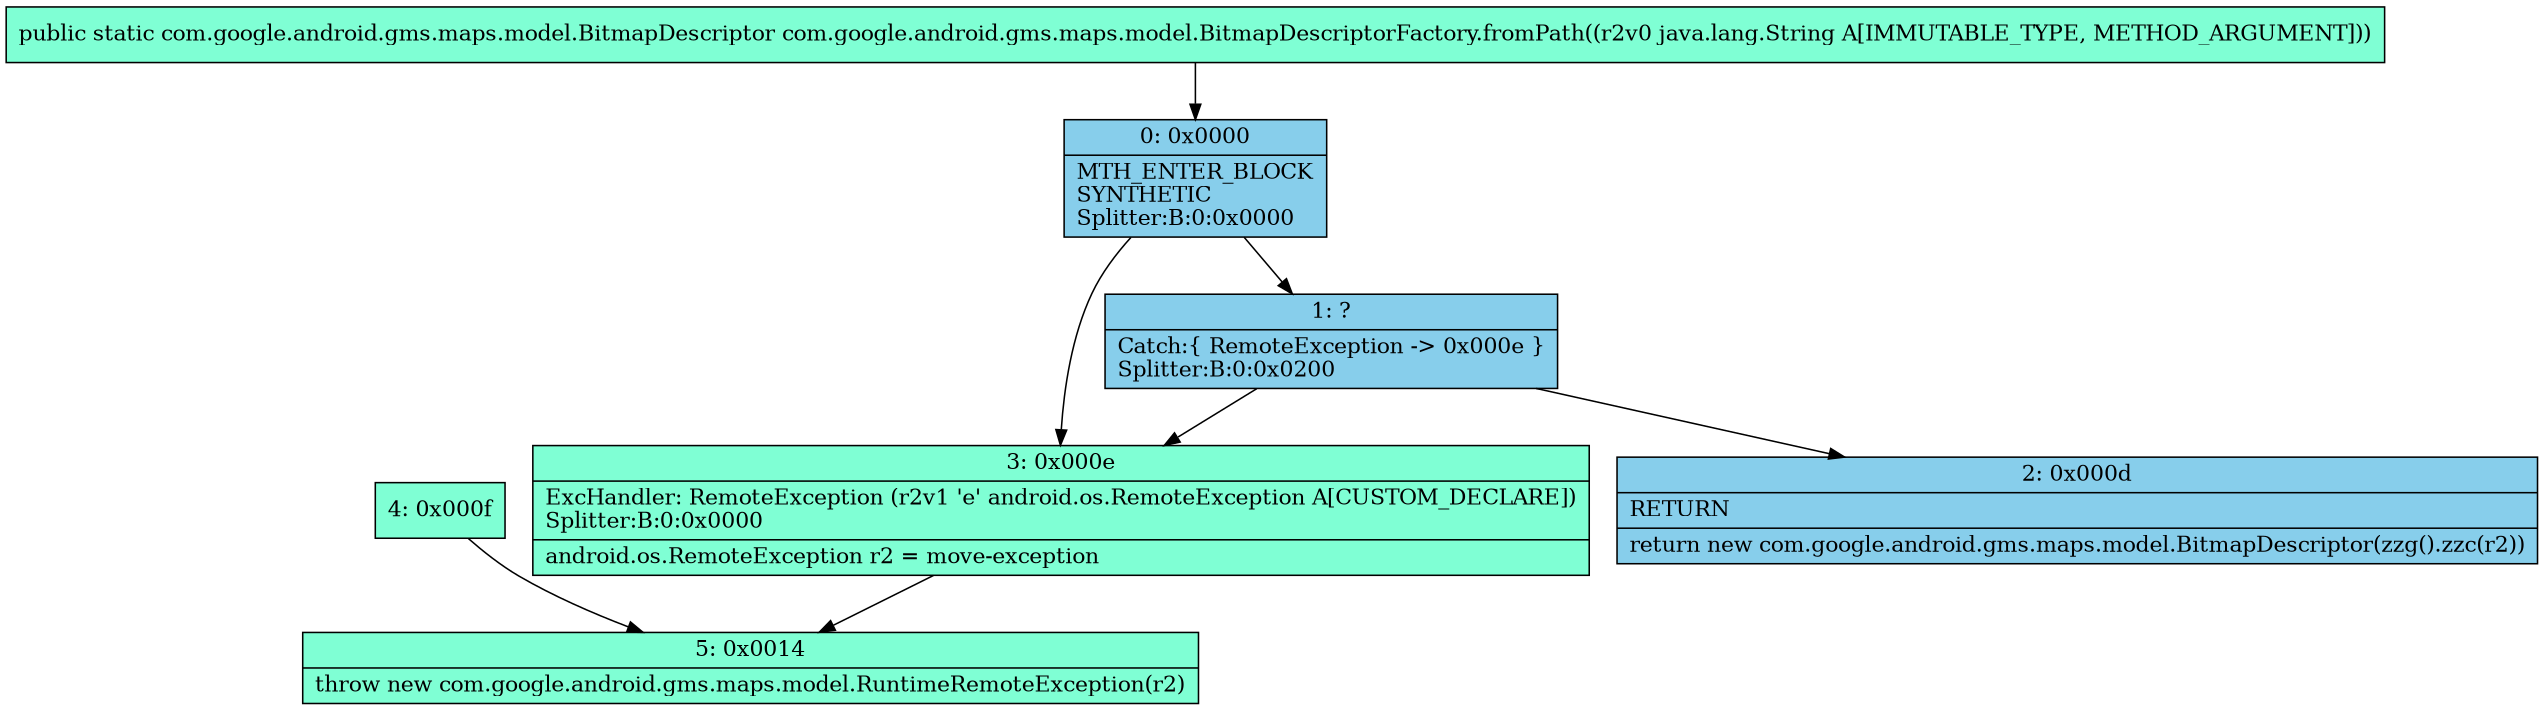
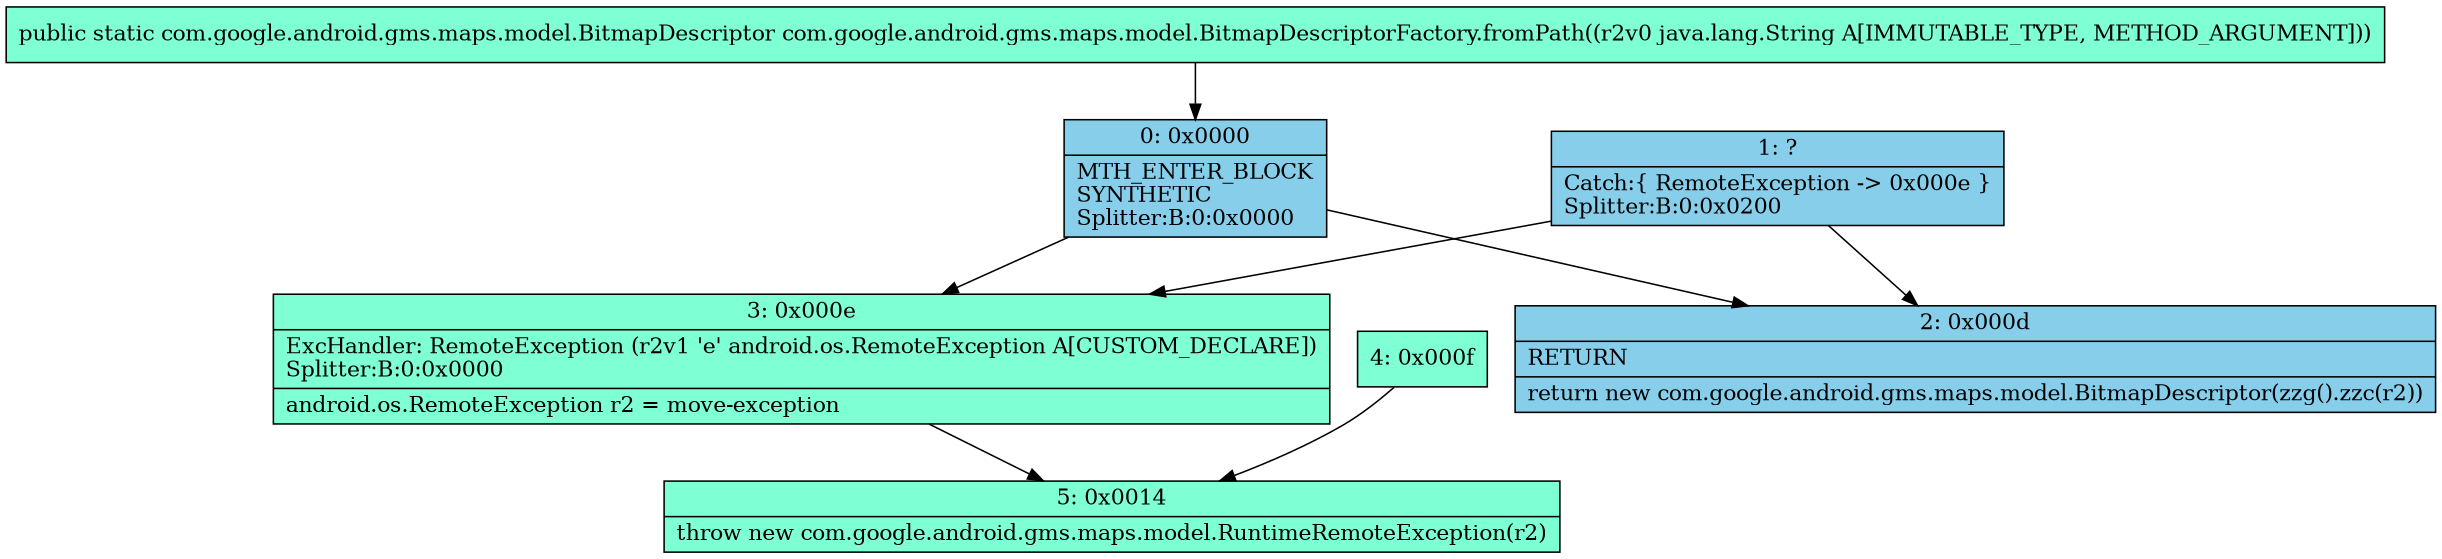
  digraph {
    node [fillcolor=aquamarine shape=record style=filled]
    n1 [fillcolor=skyblue label="{0\:\ 0x0000|MTH_ENTER_BLOCK\lSYNTHETIC\lSplitter:B:0:0x0000\l}"]
    n2 [fillcolor=skyblue label="{1\:\ ?|Catch:\{ RemoteException \-\> 0x000e \}\lSplitter:B:0:0x0200\l}"]
    n3 [label="{3\:\ 0x000e|ExcHandler: RemoteException (r2v1 'e' android.os.RemoteException A[CUSTOM_DECLARE])\lSplitter:B:0:0x0000\l|android.os.RemoteException r2 = move\-exception\l}"]
    n4 [fillcolor=skyblue label="{2\:\ 0x000d|RETURN\l|return new com.google.android.gms.maps.model.BitmapDescriptor(zzg().zzc(r2))\l}"]
    n5 [label="{5\:\ 0x0014|throw new com.google.android.gms.maps.model.RuntimeRemoteException(r2)\l}"]
    n6 [label="{4\:\ 0x000f}"]
    n7 [label="{public static com.google.android.gms.maps.model.BitmapDescriptor com.google.android.gms.maps.model.BitmapDescriptorFactory.fromPath((r2v0 java.lang.String A[IMMUTABLE_TYPE, METHOD_ARGUMENT])) }"]
-   n1 -> n2
+   n1 -> n4
    n1 -> n3
    n2 -> n3
    n2 -> n4
    n3 -> n5
    n6 -> n5
    n7 -> n1
  }
